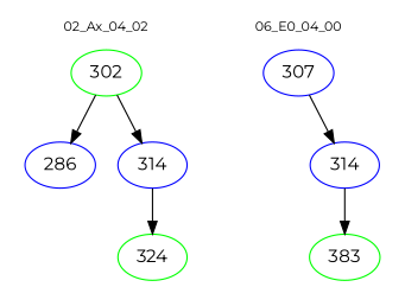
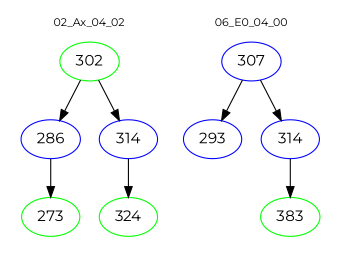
  digraph {
    fontname=Montserrat
    node [color=blue fontname=Montserrat]
    edge [color=black fontname=Montserrat]
    n1 [color=green label=302]
    n2 [label=286]
    n3 [label=314]
+   n4 [color=green label=273]
    n5 [color=green label=324]
    n6 [label=307]
+   n7 [label=293]
    n8 [label=314]
    n9 [color=green label=383]
    subgraph cluster_1 {
      color=white
      fontsize=10
      label="02_Ax_04_02"
      n1
      n2
      n3
+     n4
      n5
    }
    subgraph cluster_2 {
      color=white
      fontsize=10
      label="06_E0_04_00"
      n6
+     n7
      n8
      n9
    }
    n1 -> n2
    n1 -> n3
+   n2 -> n4
    n3 -> n5
+   n6 -> n7
    n6 -> n8
    n8 -> n9
  }
